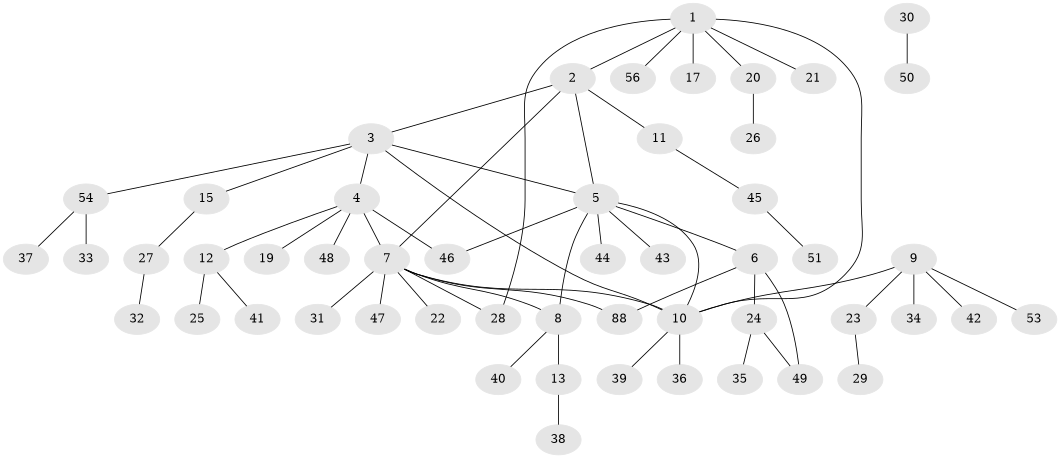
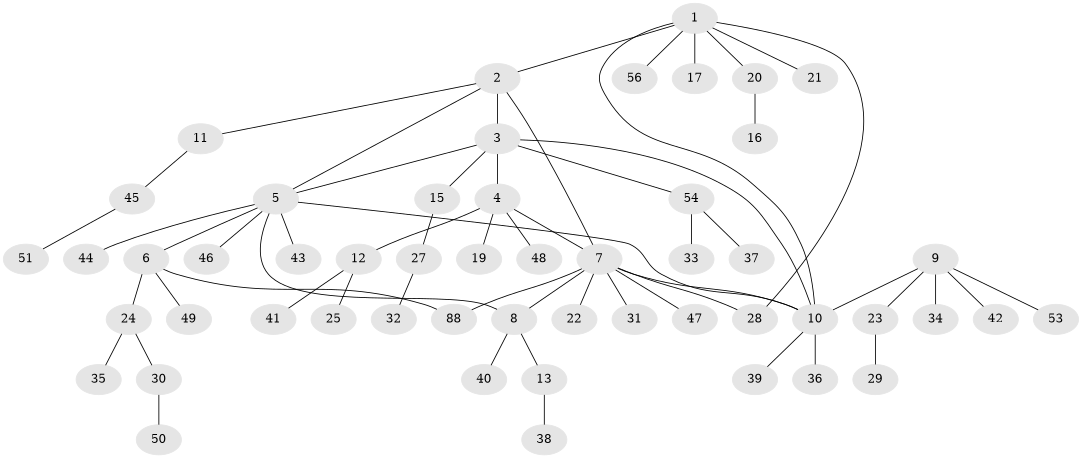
  graph {
    node [color=gray90 style=filled]
    1
    2
    10
    n4 [label=56]
    17
    20
    21
    28
    3
    5
    7
    11
    36
    39
-   26
+   26 [label=16]
    4
    n17 [label=54]
    15
    46
    6
    8
    43
    44
    n24 [label=88]
    22
    31
    47
    45
    12
    19
    48
    33
    37
    27
    25
    41
    24
    49
    13
    40
    30
    35
    38
    9
    23
    34
    42
    53
    29
    51
    32
    50
    1 -- 2
    1 -- 10
    1 -- n4
    1 -- 17
    1 -- 20
    1 -- 21
    1 -- 28
    2 -- 3
    2 -- 5
    2 -- 7
    2 -- 11
    10 -- 36
    10 -- 39
    20 -- 26
    3 -- 10
    3 -- 5
    3 -- 4
    3 -- n17
    3 -- 15
    5 -- 10
    5 -- 46
    5 -- 6
    5 -- 8
    5 -- 43
    5 -- 44
    7 -- 10
    7 -- 28
    7 -- 8
    7 -- n24
    7 -- 22
    7 -- 31
    7 -- 47
    11 -- 45
    4 -- 7
-   4 -- 46
    4 -- 12
    4 -- 19
    4 -- 48
    n17 -- 33
    n17 -- 37
    15 -- 27
    6 -- n24
    6 -- 24
    6 -- 49
    8 -- 13
    8 -- 40
    45 -- 51
    12 -- 25
    12 -- 41
    27 -- 32
-   24 -- 49
+   24 -- 30
    24 -- 35
    13 -- 38
    30 -- 50
    9 -- 10
    9 -- 23
    9 -- 34
    9 -- 42
    9 -- 53
    23 -- 29
  }
